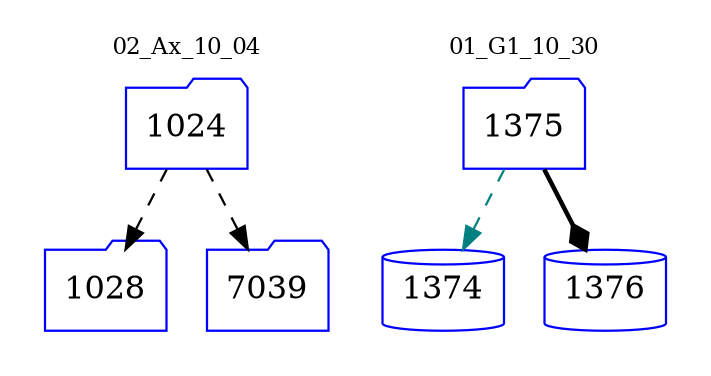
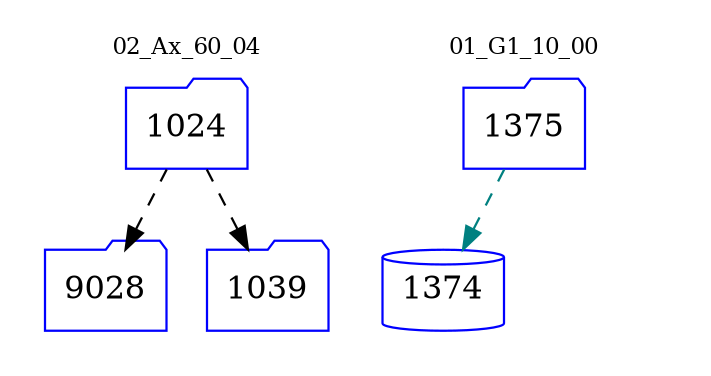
  digraph {
    node [color=blue shape=folder]
    edge [arrowhead=normal color=black style=dashed]
    n1 [label=1024]
-   n2 [label=1028]
-   n3 [label=7039]
+   n2 [label=9028]
+   n3 [label=1039]
    n4 [label=1375]
    n5 [label=1374 shape=cylinder]
-   n6 [label=1376 shape=cylinder]
    subgraph cluster_1 {
      color=white
      fontsize=10
-     label="02_Ax_10_04"
+     label="02_Ax_60_04"
      n1
      n2
      n3
    }
    subgraph cluster_2 {
      color=white
      fontsize=10
-     label="01_G1_10_30"
+     label="01_G1_10_00"
      n4
      n5
-     n6
    }
    n1 -> n2
    n1 -> n3
    n4 -> n5 [color=teal]
-   n4 -> n6 [arrowhead=diamond style=bold]
  }
